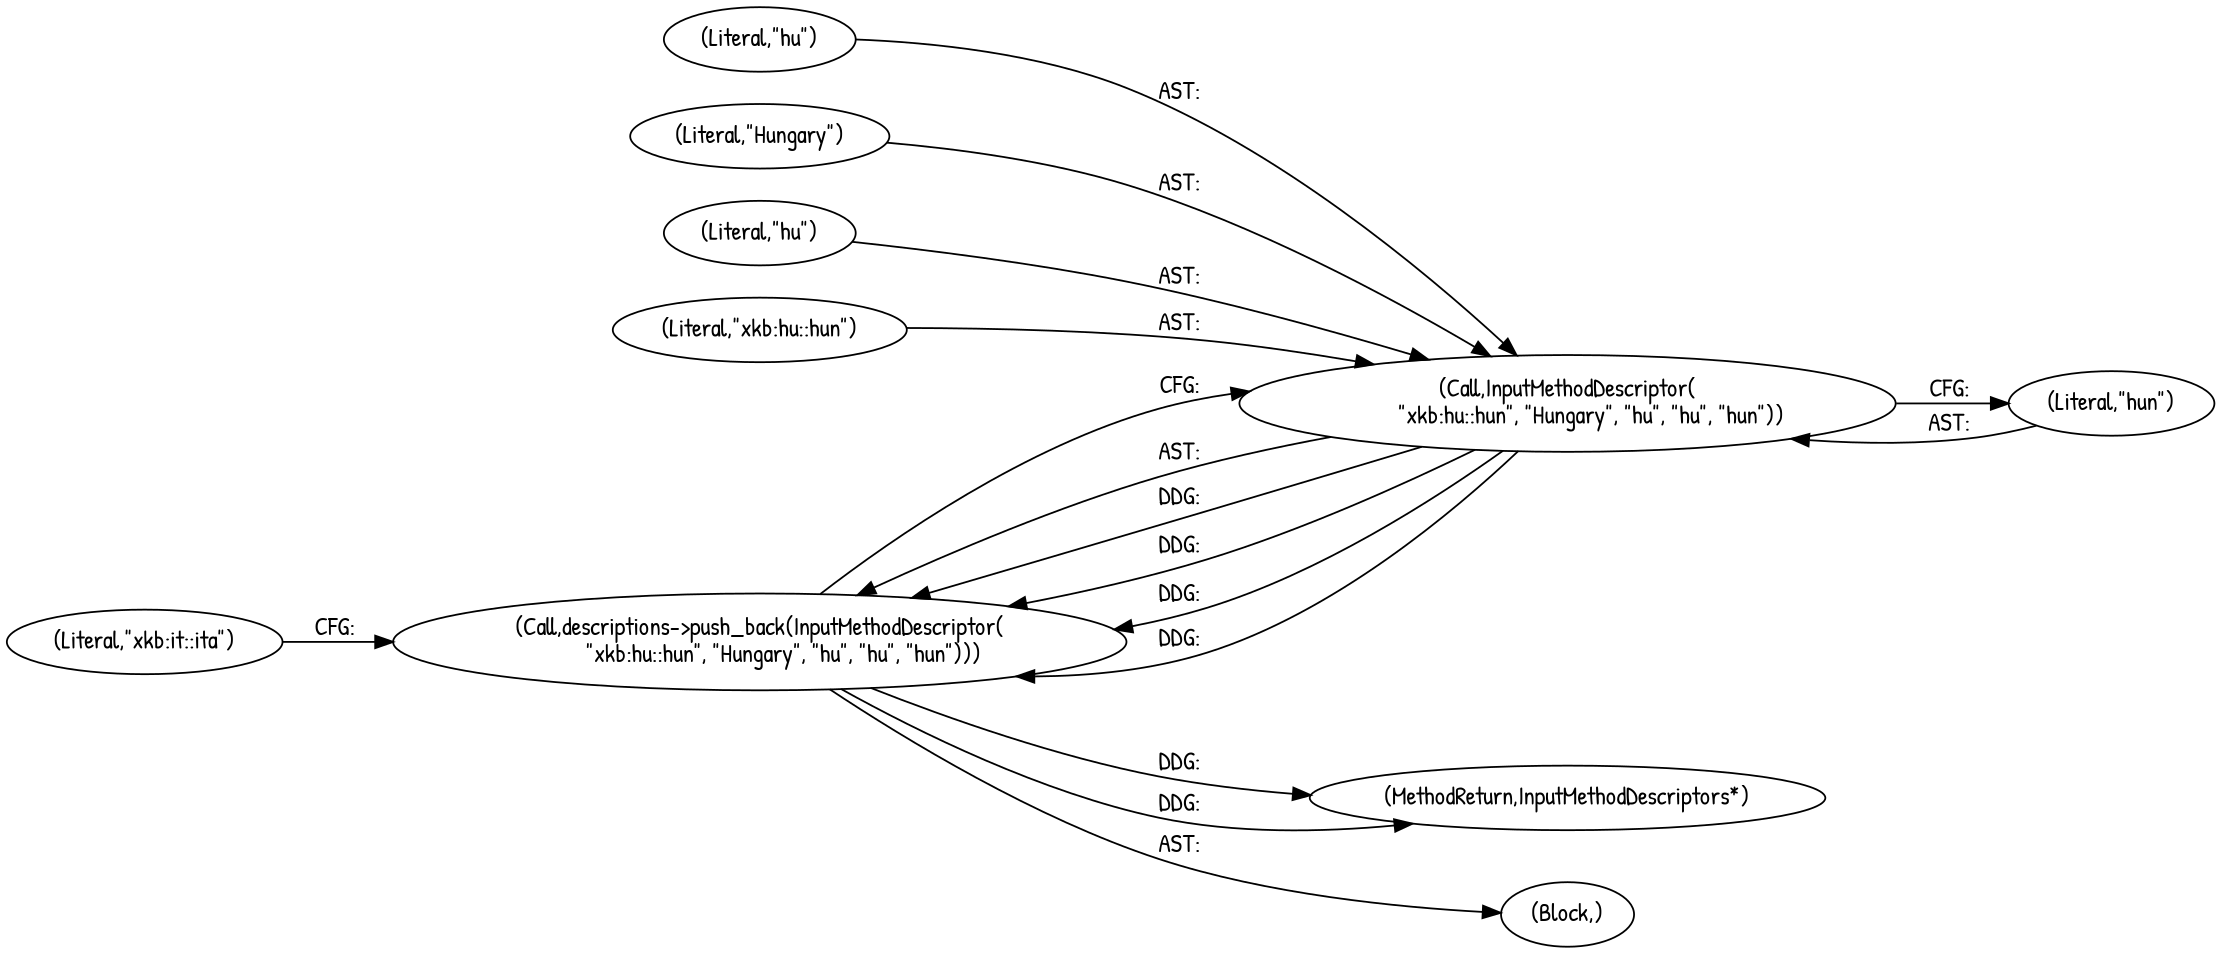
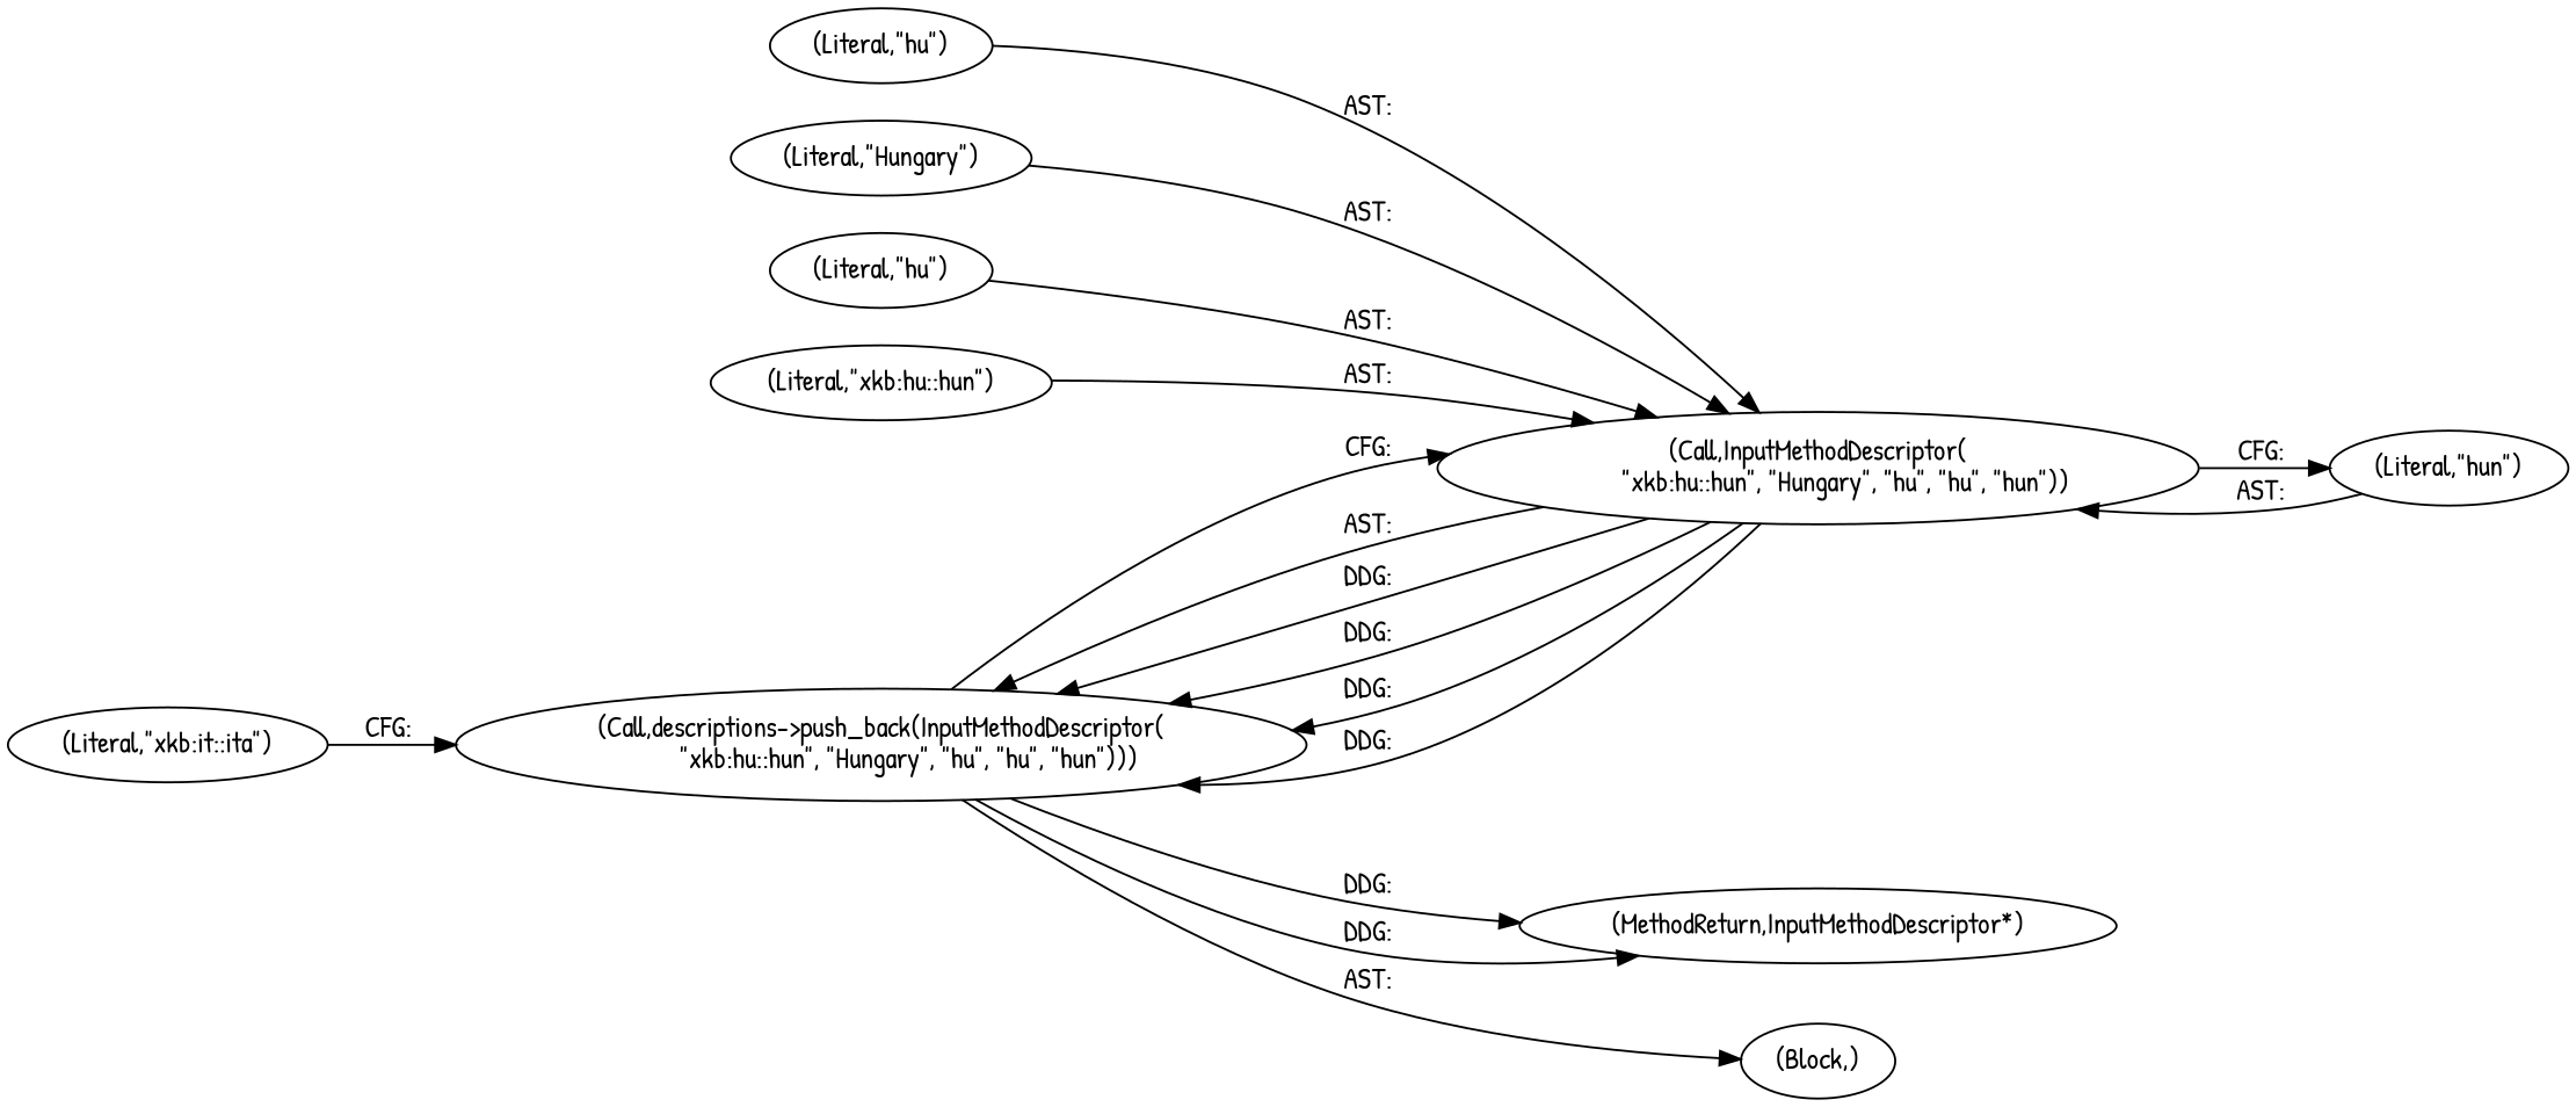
  digraph {
    rankdir=LR
    fontname="Patrick Hand"
    node [fontname="Patrick Hand"]
    edge [fontname="Patrick Hand"]
    n1 [label="(Call,descriptions->push_back(InputMethodDescriptor(\n         \"xkb:hu::hun\", \"Hungary\", \"hu\", \"hu\", \"hun\")))"]
    n2 [label="(Call,InputMethodDescriptor(\n         \"xkb:hu::hun\", \"Hungary\", \"hu\", \"hu\", \"hun\"))"]
-   n3 [label="(MethodReturn,InputMethodDescriptors*)"]
+   n3 [label="(MethodReturn,InputMethodDescriptor*)"]
    n4 [label="(Block,)"]
    n5 [label="(Literal,\"hun\")"]
    n6 [label="(Literal,\"hu\")"]
    n7 [label="(Literal,\"Hungary\")"]
    n8 [label="(Literal,\"hu\")"]
    n9 [label="(Literal,\"xkb:hu::hun\")"]
    n10 [label="(Literal,\"xkb:it::ita\")"]
    n1 -> n2 [label="CFG: "]
    n1 -> n3 [label="DDG: "]
    n1 -> n3 [label="DDG: "]
    n1 -> n4 [label="AST: "]
    n2 -> n1 [label="AST: "]
    n2 -> n1 [label="DDG: "]
    n2 -> n1 [label="DDG: "]
    n2 -> n1 [label="DDG: "]
    n2 -> n1 [label="DDG: "]
    n2 -> n5 [label="CFG: "]
    n5 -> n2 [label="AST: "]
    n6 -> n2 [label="AST: "]
    n7 -> n2 [label="AST: "]
    n8 -> n2 [label="AST: "]
    n9 -> n2 [label="AST: "]
    n10 -> n1 [label="CFG: "]
  }
